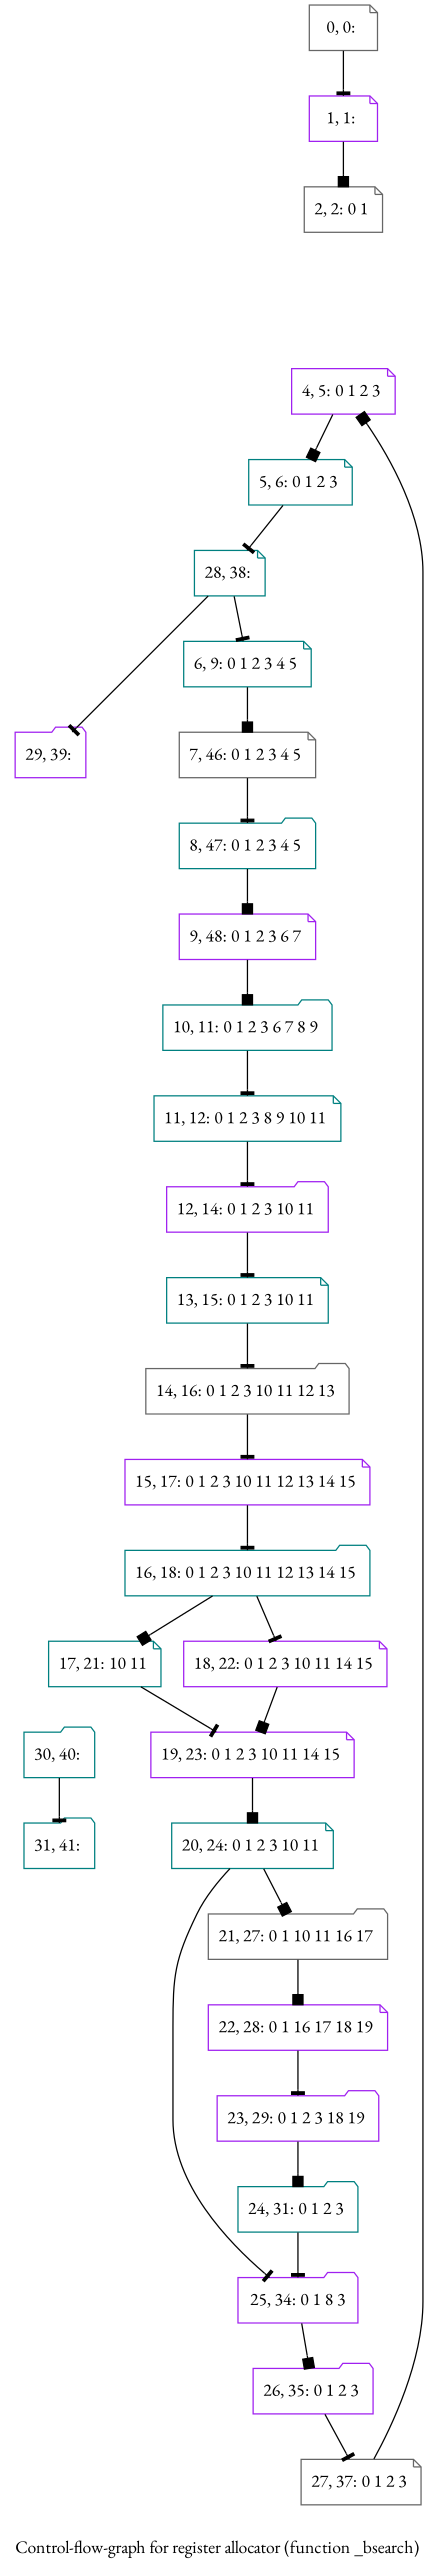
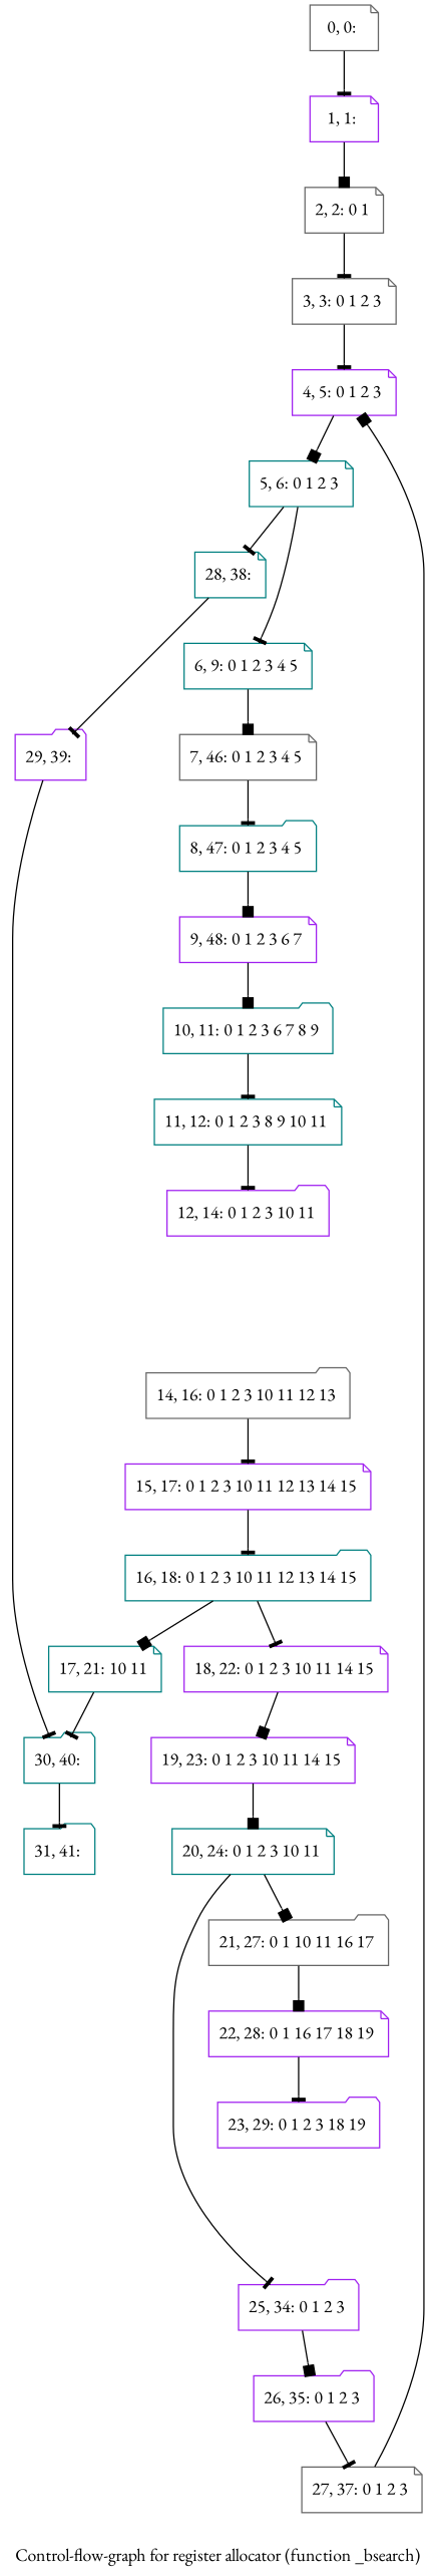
  digraph {
    fontname="EB Garamond"
    label="Control-flow-graph for register allocator (function _bsearch)"
    node [color=teal fontname="EB Garamond" shape=note]
    edge [arrowhead=tee fontname="EB Garamond"]
    n1 [color=gray40 label="0, 0: "]
    n2 [color=purple label="1, 1: "]
    n3 [color=gray40 label="2, 2: 0 1 "]
+   n4 [color=gray40 label="3, 3: 0 1 2 3 "]
    n5 [color=purple label="4, 5: 0 1 2 3 "]
    n6 [label="5, 6: 0 1 2 3 "]
    n7 [label="6, 9: 0 1 2 3 4 5 "]
    n8 [label="28, 38: "]
    n9 [color=gray40 label="7, 46: 0 1 2 3 4 5 "]
    n10 [color=purple label="29, 39: " shape=folder]
    n11 [label="8, 47: 0 1 2 3 4 5 " shape=folder]
    n12 [color=purple label="9, 48: 0 1 2 3 6 7 "]
    n13 [label="10, 11: 0 1 2 3 6 7 8 9 " shape=folder]
    n14 [label="11, 12: 0 1 2 3 8 9 10 11 "]
    n15 [color=purple label="12, 14: 0 1 2 3 10 11 " shape=folder]
-   n16 [label="13, 15: 0 1 2 3 10 11 "]
    n17 [color=gray40 label="14, 16: 0 1 2 3 10 11 12 13 " shape=folder]
    n18 [color=purple label="15, 17: 0 1 2 3 10 11 12 13 14 15 "]
    n19 [label="16, 18: 0 1 2 3 10 11 12 13 14 15 " shape=folder]
    n20 [label="17, 21: 10 11 "]
    n21 [color=purple label="18, 22: 0 1 2 3 10 11 14 15 "]
    n22 [label="30, 40: " shape=folder]
    n23 [color=purple label="19, 23: 0 1 2 3 10 11 14 15 "]
    n24 [label="31, 41: " shape=folder]
    n25 [label="20, 24: 0 1 2 3 10 11 "]
    n26 [color=gray40 label="21, 27: 0 1 10 11 16 17 " shape=folder]
-   n27 [color=purple label="25, 34: 0 1 8 3" shape=folder]
+   n27 [color=purple label="25, 34: 0 1 2 3 " shape=folder]
    n28 [color=purple label="22, 28: 0 1 16 17 18 19 "]
    n29 [color=purple label="26, 35: 0 1 2 3 " shape=folder]
    n30 [color=purple label="23, 29: 0 1 2 3 18 19 " shape=folder]
-   n31 [label="24, 31: 0 1 2 3 " shape=folder]
    n32 [color=gray40 label="27, 37: 0 1 2 3 "]
    n1 -> n2
    n2 -> n3 [arrowhead=box]
+   n3 -> n4
+   n4 -> n5
    n5 -> n6 [arrowhead=box]
-   n8 -> n7
+   n6 -> n7
    n6 -> n8
    n7 -> n9 [arrowhead=box]
    n8 -> n10
    n9 -> n11
+   n10 -> n22
    n11 -> n12 [arrowhead=box]
    n12 -> n13 [arrowhead=box]
    n13 -> n14
    n14 -> n15
-   n15 -> n16
-   n16 -> n17
    n17 -> n18
    n18 -> n19
    n19 -> n20 [arrowhead=box]
    n19 -> n21
-   n20 -> n23
+   n20 -> n22
    n21 -> n23 [arrowhead=box]
    n22 -> n24
    n23 -> n25 [arrowhead=box]
    n25 -> n26 [arrowhead=box]
    n25 -> n27
    n26 -> n28 [arrowhead=box]
    n27 -> n29 [arrowhead=box]
    n28 -> n30
    n29 -> n32
-   n30 -> n31 [arrowhead=box]
-   n31 -> n27
    n32 -> n5 [arrowhead=box]
  }
